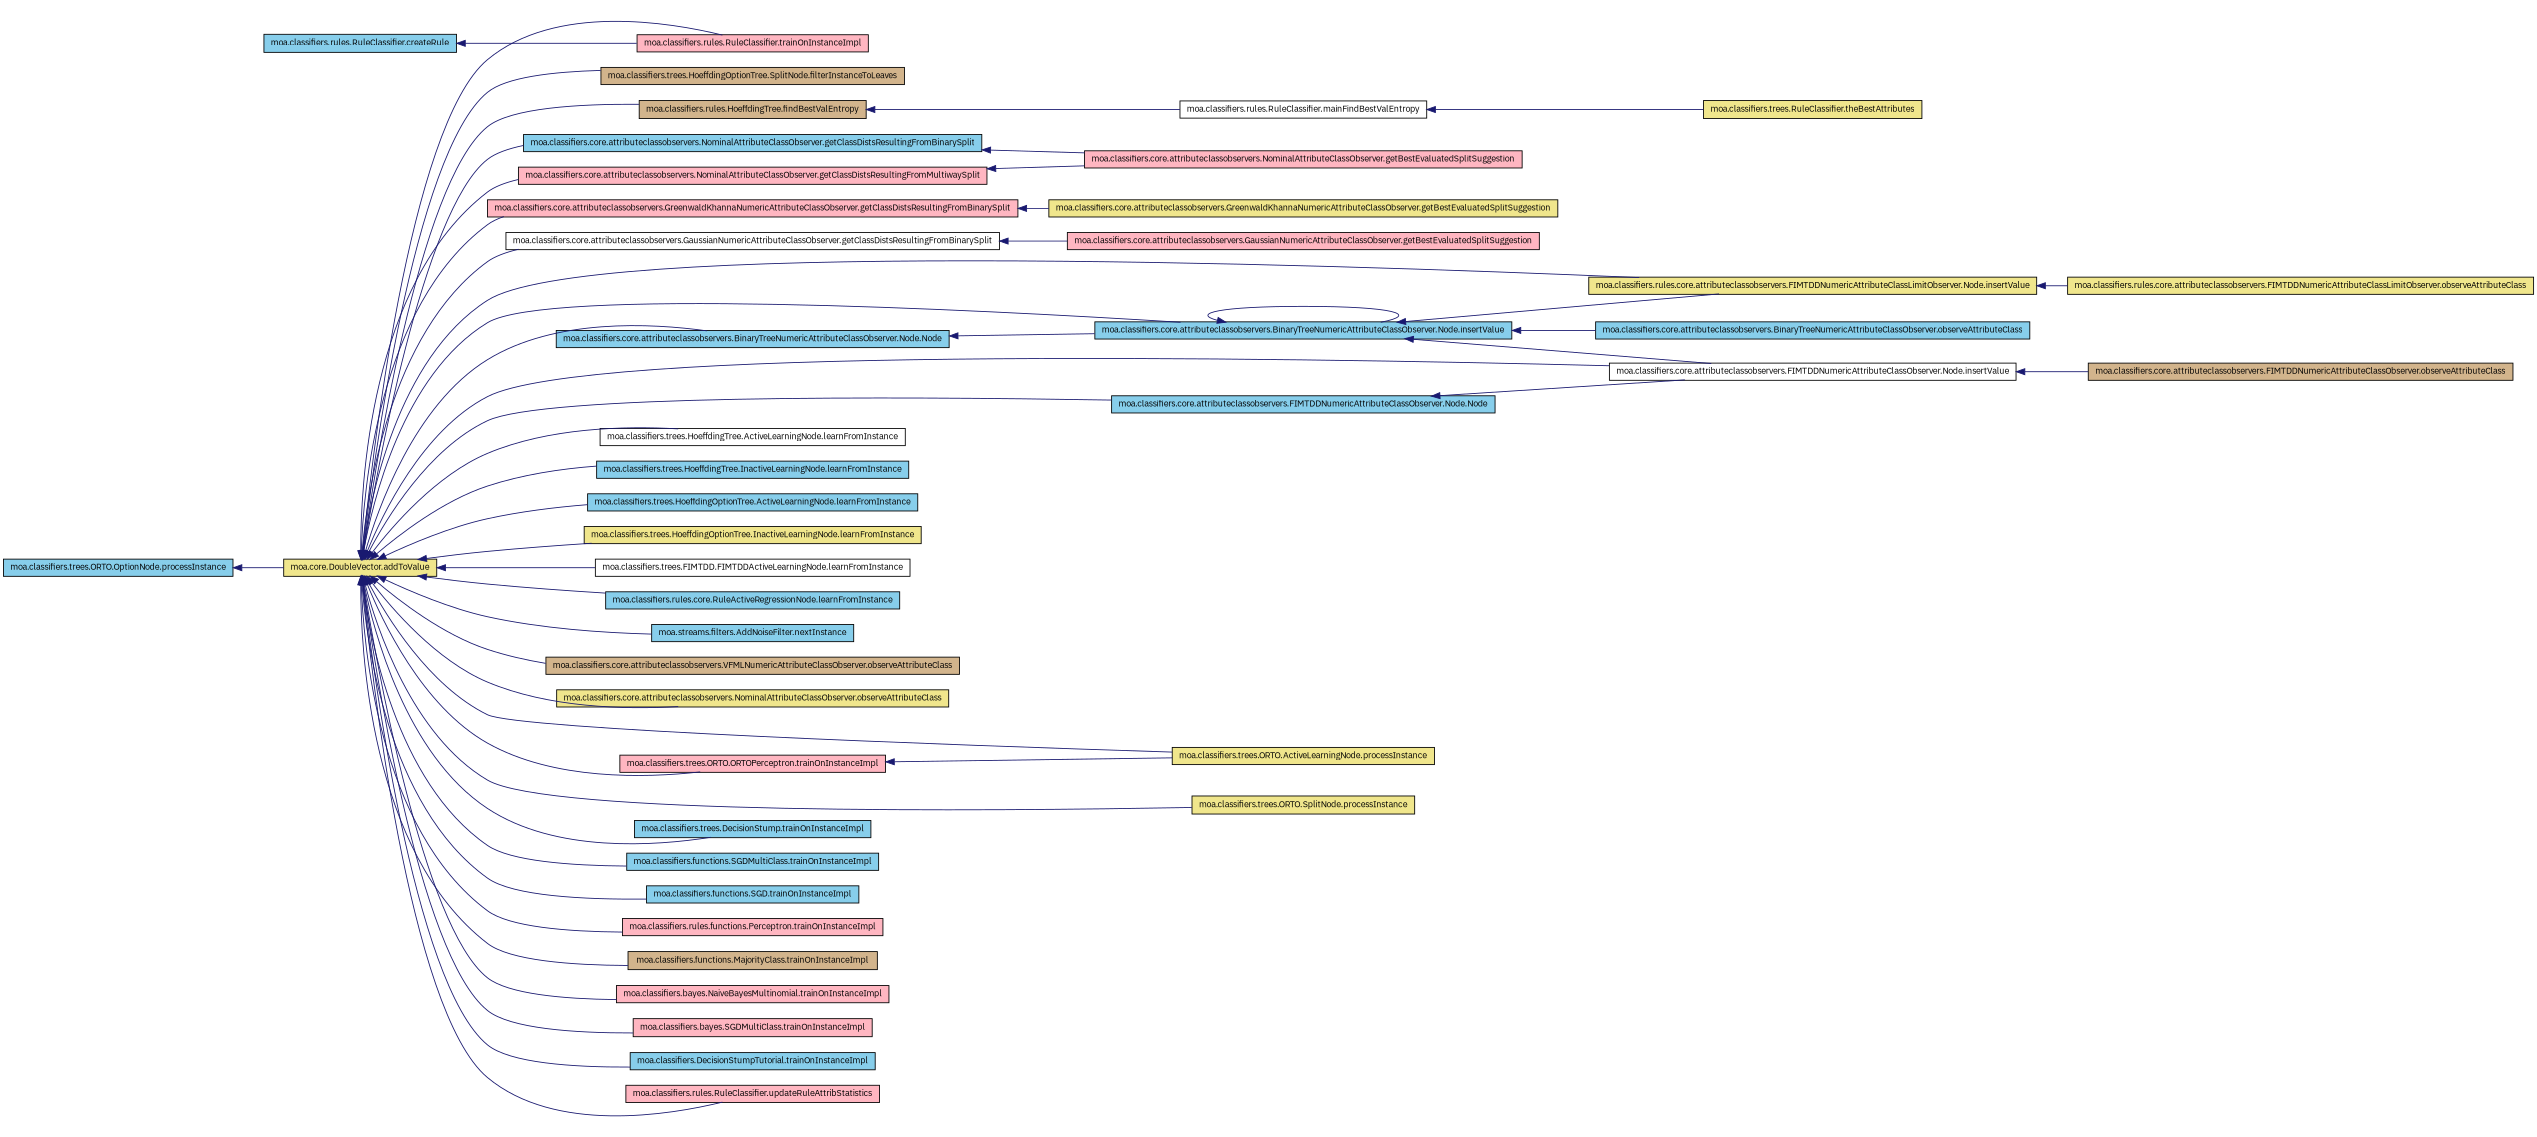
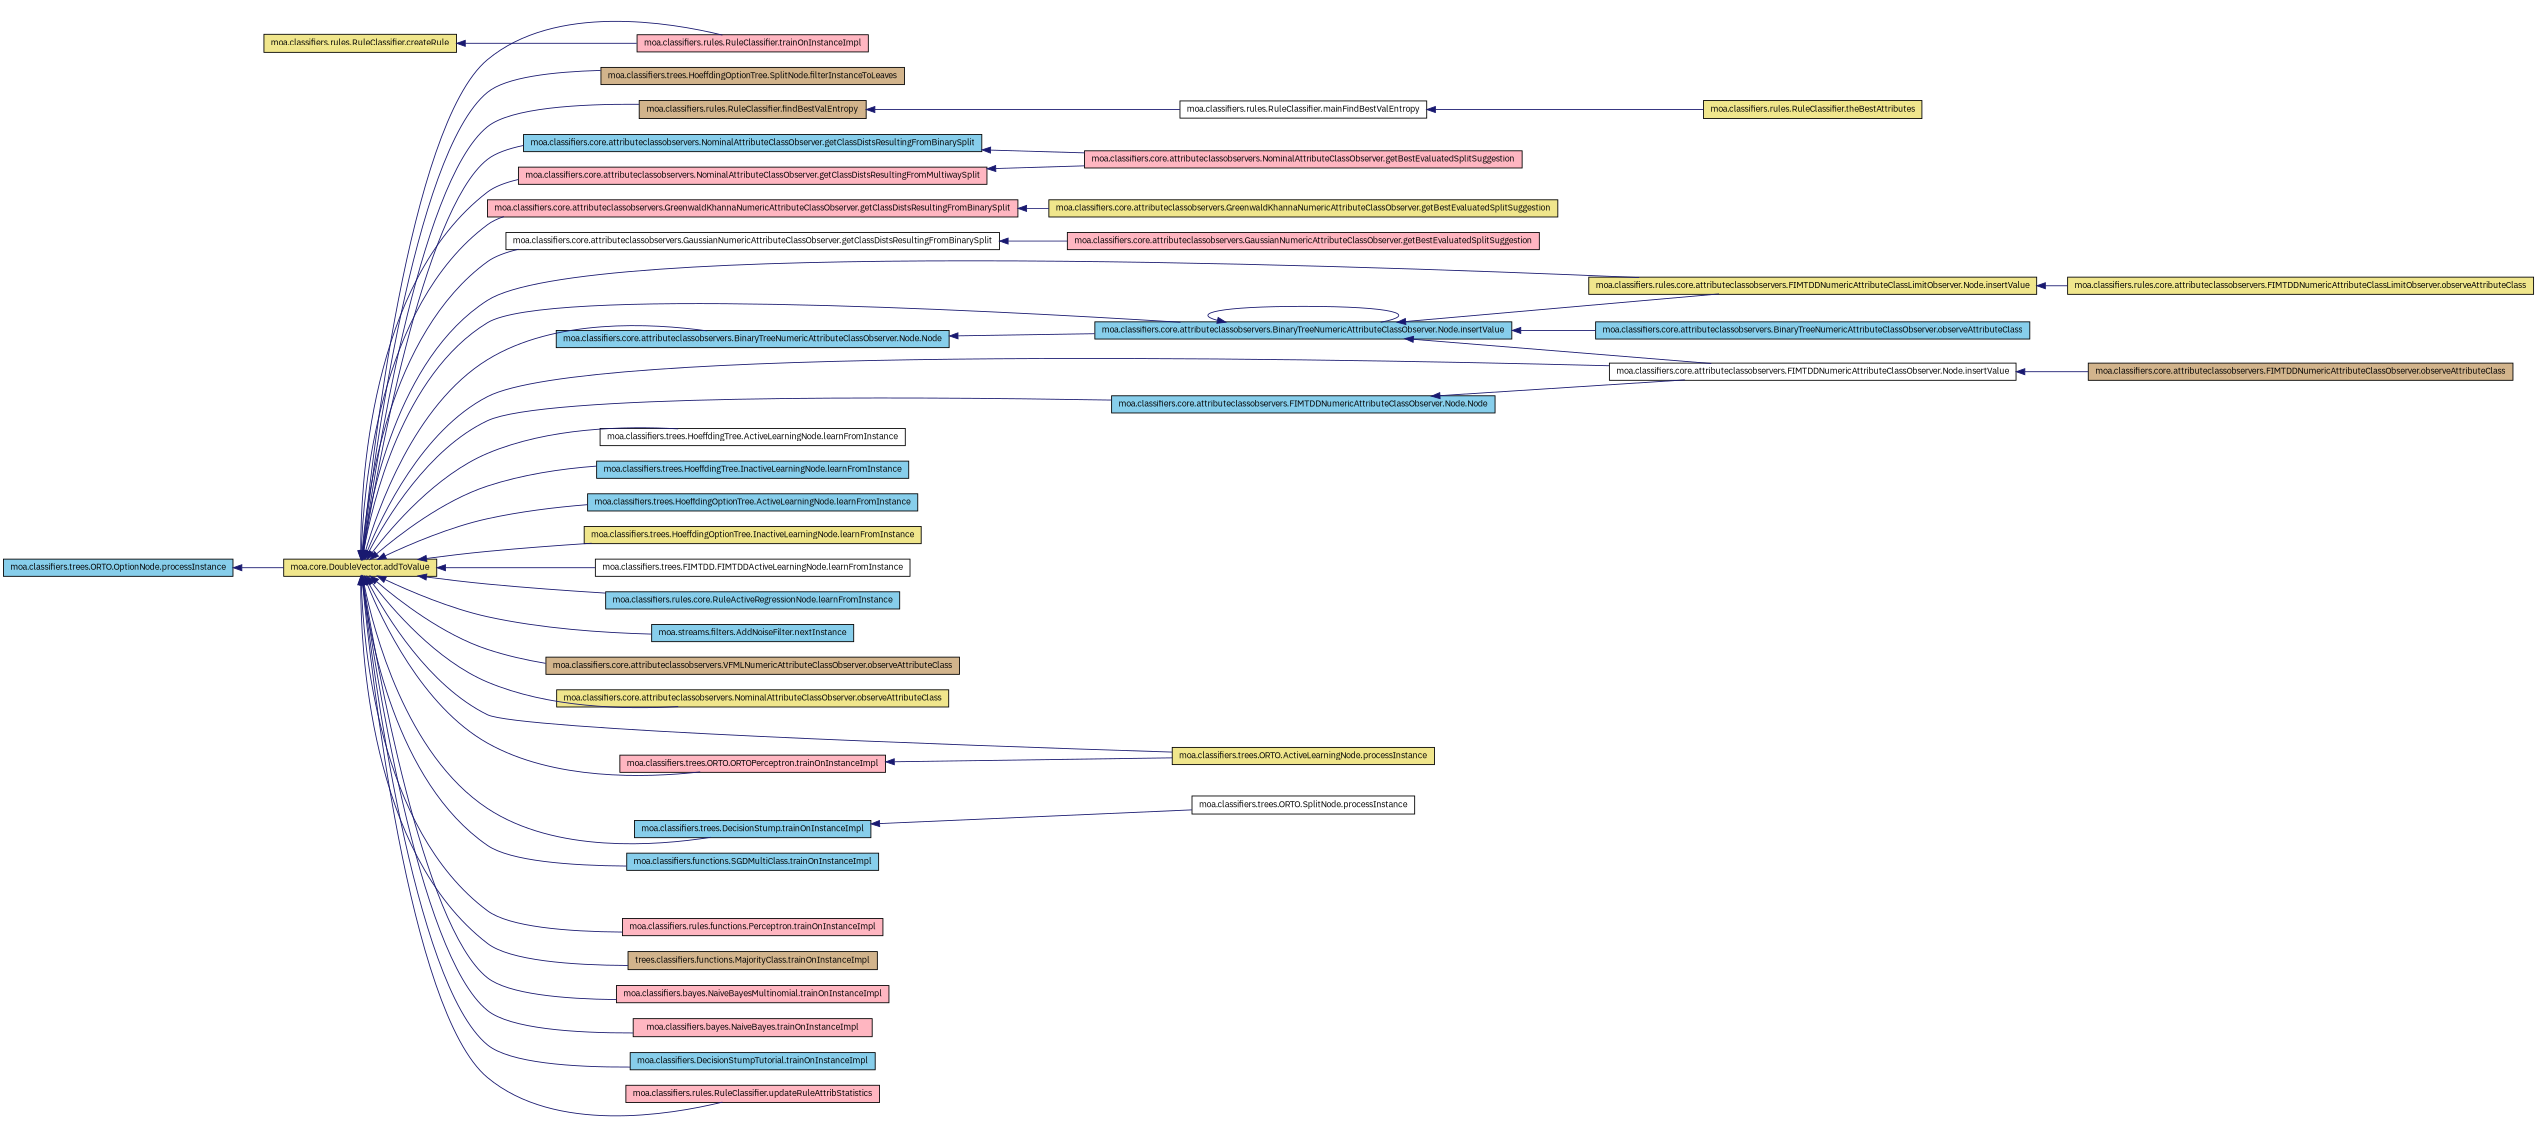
  digraph {
    fontname="IBM Plex Sans"
    rankdir=LR
    node [color=black fillcolor=skyblue fontname="IBM Plex Sans" fontsize=10 shape=record style=filled]
    edge [color=midnightblue dir=back fontname="IBM Plex Sans" fontsize=10 labelfontname=Helvetica labelfontsize=10 style=solid]
    n1 [fillcolor=khaki fontcolor=black height=0.2 label="moa.core.DoubleVector.addToValue" width=0.4]
    n2 [fillcolor=tan height=0.2 label="moa.classifiers.trees.HoeffdingOptionTree.SplitNode.filterInstanceToLeaves" width=0.4]
-   n3 [fillcolor=tan height=0.2 label="moa.classifiers.rules.HoeffdingTree.findBestValEntropy" width=0.4]
+   n3 [fillcolor=tan height=0.2 label="moa.classifiers.rules.RuleClassifier.findBestValEntropy" width=0.4]
    n4 [fillcolor=lightpink height=0.2 label="moa.classifiers.rules.RuleClassifier.trainOnInstanceImpl" width=0.4]
    n5 [height=0.2 label="moa.classifiers.core.attributeclassobservers.NominalAttributeClassObserver.getClassDistsResultingFromBinarySplit" width=0.4]
    n6 [fillcolor=lightpink height=0.2 label="moa.classifiers.core.attributeclassobservers.GreenwaldKhannaNumericAttributeClassObserver.getClassDistsResultingFromBinarySplit" width=0.4]
    n7 [fillcolor=white height=0.2 label="moa.classifiers.core.attributeclassobservers.GaussianNumericAttributeClassObserver.getClassDistsResultingFromBinarySplit" width=0.4]
    n8 [fillcolor=lightpink height=0.2 label="moa.classifiers.core.attributeclassobservers.NominalAttributeClassObserver.getClassDistsResultingFromMultiwaySplit" width=0.4]
    n9 [fillcolor=khaki height=0.2 label="moa.classifiers.rules.core.attributeclassobservers.FIMTDDNumericAttributeClassLimitObserver.Node.insertValue" width=0.4]
    n10 [fillcolor=white height=0.2 label="moa.classifiers.core.attributeclassobservers.FIMTDDNumericAttributeClassObserver.Node.insertValue" width=0.4]
    n11 [height=0.2 label="moa.classifiers.core.attributeclassobservers.BinaryTreeNumericAttributeClassObserver.Node.insertValue" width=0.4]
    n12 [fillcolor=white height=0.2 label="moa.classifiers.trees.HoeffdingTree.ActiveLearningNode.learnFromInstance" width=0.4]
    n13 [height=0.2 label="moa.classifiers.trees.HoeffdingTree.InactiveLearningNode.learnFromInstance" width=0.4]
    n14 [height=0.2 label="moa.classifiers.trees.HoeffdingOptionTree.ActiveLearningNode.learnFromInstance" width=0.4]
    n15 [fillcolor=khaki height=0.2 label="moa.classifiers.trees.HoeffdingOptionTree.InactiveLearningNode.learnFromInstance" width=0.4]
    n16 [fillcolor=white height=0.2 label="moa.classifiers.trees.FIMTDD.FIMTDDActiveLearningNode.learnFromInstance" width=0.4]
    n17 [height=0.2 label="moa.classifiers.rules.core.RuleActiveRegressionNode.learnFromInstance" width=0.4]
    n18 [height=0.2 label="moa.streams.filters.AddNoiseFilter.nextInstance" width=0.4]
    n19 [height=0.2 label="moa.classifiers.core.attributeclassobservers.FIMTDDNumericAttributeClassObserver.Node.Node" width=0.4]
    n20 [height=0.2 label="moa.classifiers.core.attributeclassobservers.BinaryTreeNumericAttributeClassObserver.Node.Node" width=0.4]
    n21 [fillcolor=tan height=0.2 label="moa.classifiers.core.attributeclassobservers.VFMLNumericAttributeClassObserver.observeAttributeClass" width=0.4]
    n22 [fillcolor=khaki height=0.2 label="moa.classifiers.core.attributeclassobservers.NominalAttributeClassObserver.observeAttributeClass" width=0.4]
    n23 [fillcolor=khaki height=0.2 label="moa.classifiers.trees.ORTO.ActiveLearningNode.processInstance" width=0.4]
-   n24 [fillcolor=khaki height=0.2 label="moa.classifiers.trees.ORTO.SplitNode.processInstance" width=0.4]
+   n24 [fillcolor=white height=0.2 label="moa.classifiers.trees.ORTO.SplitNode.processInstance" width=0.4]
    n25 [fillcolor=lightpink height=0.2 label="moa.classifiers.trees.ORTO.ORTOPerceptron.trainOnInstanceImpl" width=0.4]
    n26 [height=0.2 label="moa.classifiers.trees.DecisionStump.trainOnInstanceImpl" width=0.4]
    n27 [height=0.2 label="moa.classifiers.functions.SGDMultiClass.trainOnInstanceImpl" width=0.4]
-   n28 [height=0.2 label="moa.classifiers.functions.SGD.trainOnInstanceImpl" width=0.4]
    n29 [fillcolor=lightpink height=0.2 label="moa.classifiers.rules.functions.Perceptron.trainOnInstanceImpl" width=0.4]
-   n30 [fillcolor=tan height=0.2 label="moa.classifiers.functions.MajorityClass.trainOnInstanceImpl" width=0.4]
+   n30 [fillcolor=tan height=0.2 label="trees.classifiers.functions.MajorityClass.trainOnInstanceImpl" width=0.4]
    n31 [fillcolor=lightpink height=0.2 label="moa.classifiers.bayes.NaiveBayesMultinomial.trainOnInstanceImpl" width=0.4]
-   n32 [fillcolor=lightpink height=0.2 label="moa.classifiers.bayes.SGDMultiClass.trainOnInstanceImpl" width=0.4]
+   n32 [fillcolor=lightpink height=0.2 label="moa.classifiers.bayes.NaiveBayes.trainOnInstanceImpl" width=0.4]
    n33 [height=0.2 label="moa.classifiers.DecisionStumpTutorial.trainOnInstanceImpl" width=0.4]
    n34 [fillcolor=lightpink height=0.2 label="moa.classifiers.rules.RuleClassifier.updateRuleAttribStatistics" width=0.4]
    n35 [fillcolor=white height=0.2 label="moa.classifiers.rules.RuleClassifier.mainFindBestValEntropy" width=0.4]
    n36 [fillcolor=lightpink height=0.2 label="moa.classifiers.core.attributeclassobservers.NominalAttributeClassObserver.getBestEvaluatedSplitSuggestion" width=0.4]
    n37 [fillcolor=khaki height=0.2 label="moa.classifiers.core.attributeclassobservers.GreenwaldKhannaNumericAttributeClassObserver.getBestEvaluatedSplitSuggestion" width=0.4]
    n38 [fillcolor=lightpink height=0.2 label="moa.classifiers.core.attributeclassobservers.GaussianNumericAttributeClassObserver.getBestEvaluatedSplitSuggestion" width=0.4]
    n39 [fillcolor=khaki height=0.2 label="moa.classifiers.rules.core.attributeclassobservers.FIMTDDNumericAttributeClassLimitObserver.observeAttributeClass" width=0.4]
    n40 [fillcolor=tan height=0.2 label="moa.classifiers.core.attributeclassobservers.FIMTDDNumericAttributeClassObserver.observeAttributeClass" width=0.4]
    n41 [height=0.2 label="moa.classifiers.core.attributeclassobservers.BinaryTreeNumericAttributeClassObserver.observeAttributeClass" width=0.4]
    n42 [height=0.2 label="moa.classifiers.trees.ORTO.OptionNode.processInstance" width=0.4]
-   n43 [fillcolor=khaki height=0.2 label="moa.classifiers.trees.RuleClassifier.theBestAttributes" width=0.4]
-   n44 [height=0.2 label="moa.classifiers.rules.RuleClassifier.createRule" width=0.4]
+   n43 [fillcolor=khaki height=0.2 label="moa.classifiers.rules.RuleClassifier.theBestAttributes" width=0.4]
+   n44 [fillcolor=khaki height=0.2 label="moa.classifiers.rules.RuleClassifier.createRule" width=0.4]
    n1 -> n2
    n1 -> n3
    n1 -> n4
    n1 -> n5
    n1 -> n6
    n1 -> n7
    n1 -> n8
    n1 -> n9
    n1 -> n10
    n1 -> n11
    n1 -> n12
    n1 -> n13
    n1 -> n14
    n1 -> n15
    n1 -> n16
    n1 -> n17
    n1 -> n18
    n1 -> n19
    n1 -> n20
    n1 -> n21
    n1 -> n22
    n1 -> n23
-   n1 -> n24
+   n26 -> n24
    n1 -> n25
    n1 -> n26
    n1 -> n27
-   n1 -> n28
    n1 -> n29
    n1 -> n30
    n1 -> n31
    n1 -> n32
    n1 -> n33
    n1 -> n34
    n3 -> n35
    n5 -> n36
    n6 -> n37
    n7 -> n38
    n8 -> n36
    n9 -> n39
    n10 -> n40
    n11 -> n9
    n11 -> n10
    n11 -> n11
    n11 -> n41
    n19 -> n10
    n20 -> n11
    n25 -> n23
    n35 -> n43
    n42 -> n1
    n44 -> n4
  }
